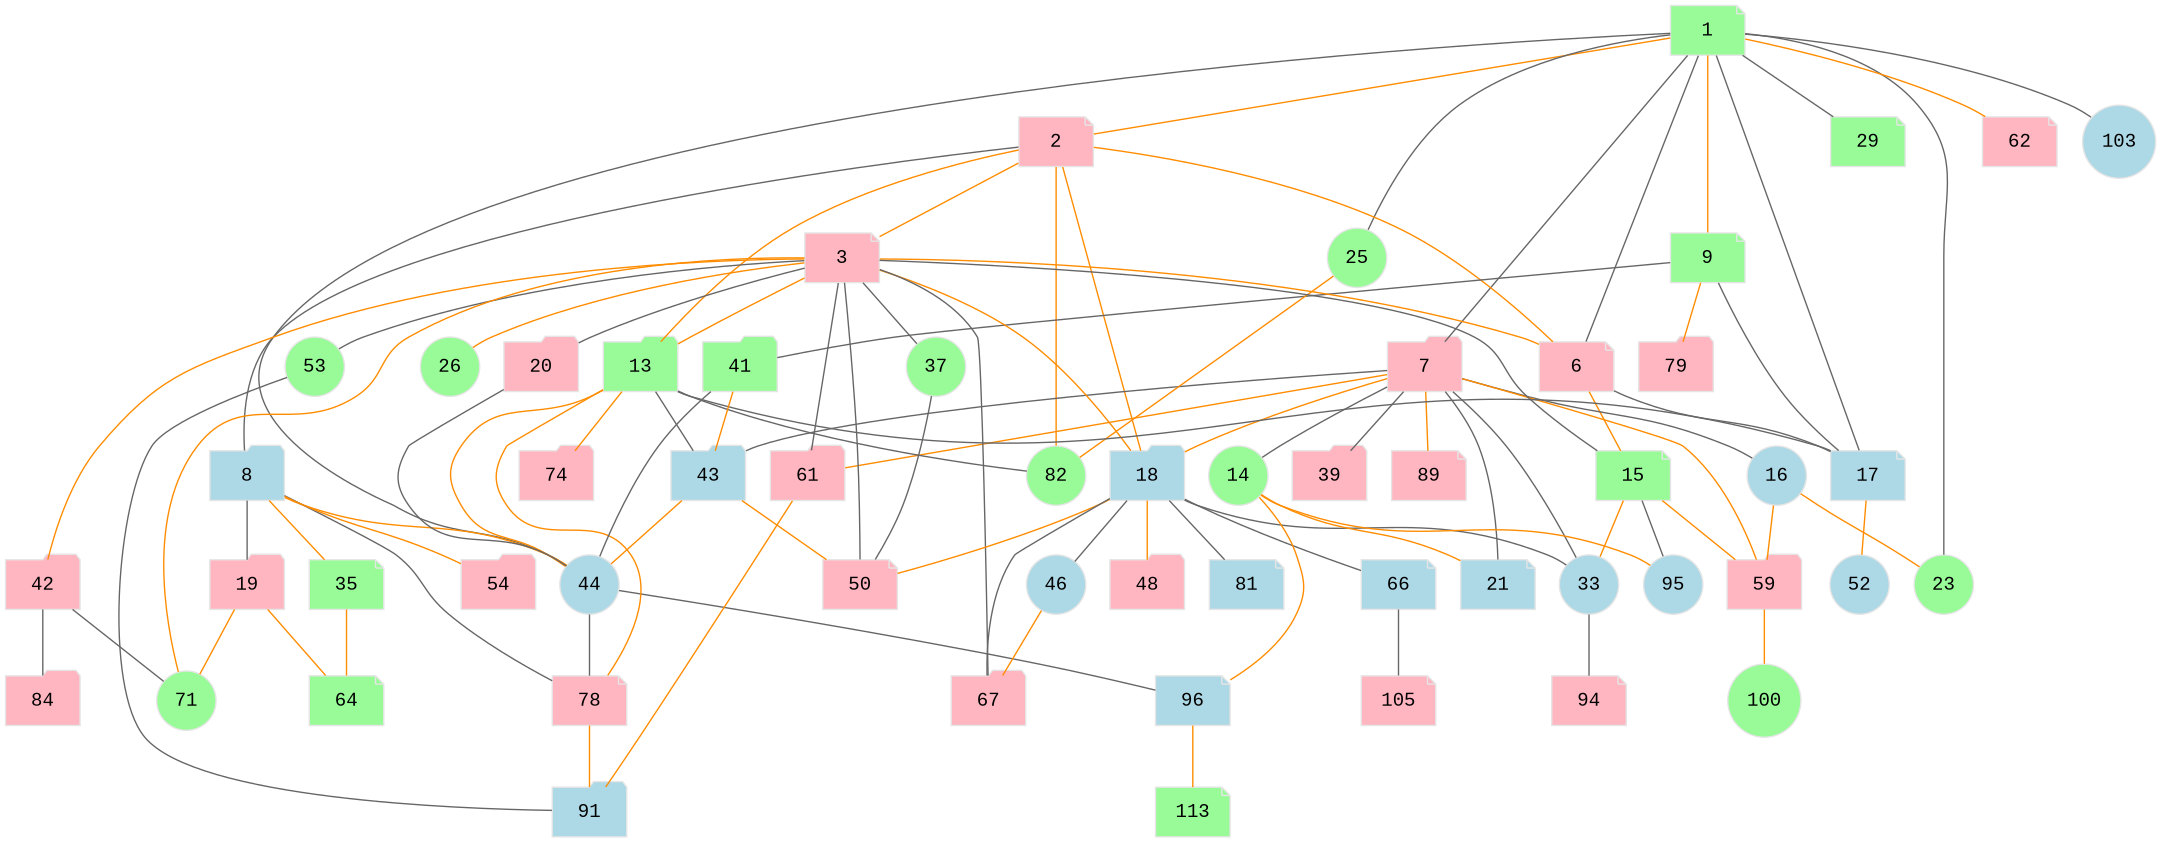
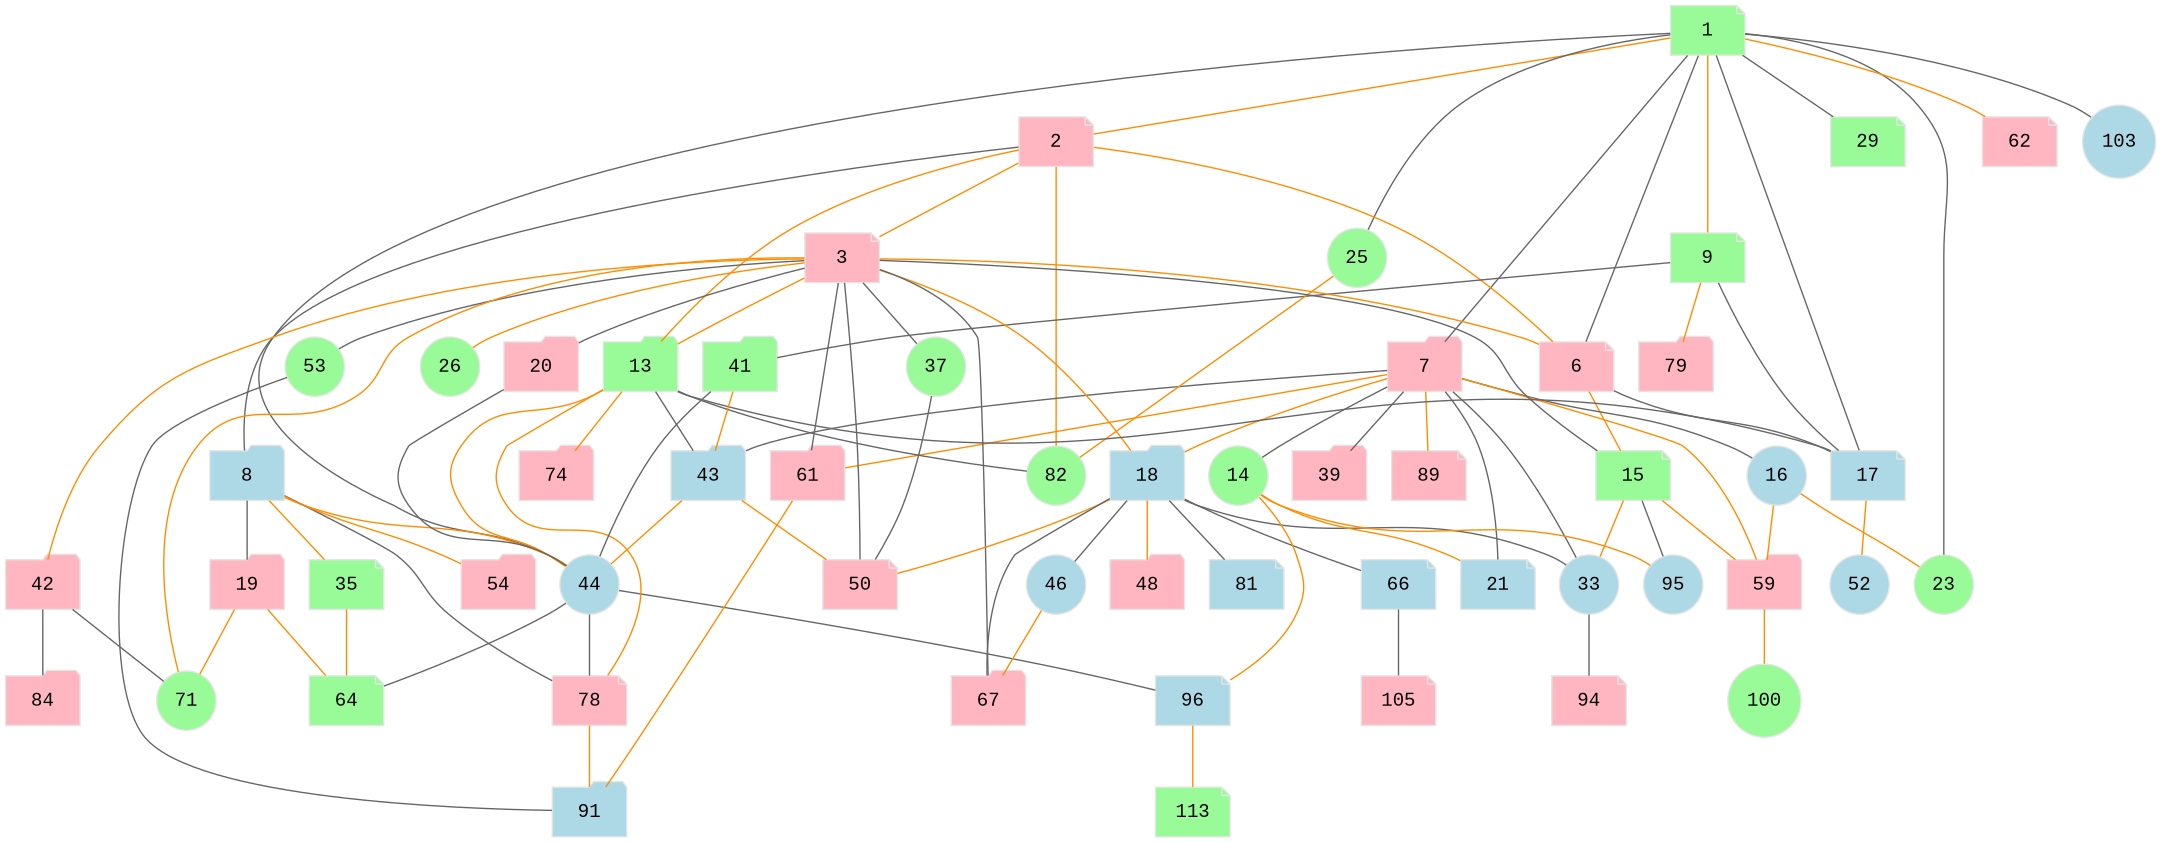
  graph {
    fontname="Liberation Mono"
    node [color=gray90 fillcolor=lightpink fontname="Liberation Mono" shape=note style=filled]
    edge [color=darkorange fontname="Liberation Mono"]
    1 [fillcolor=palegreen super="+5"]
    2 [super="+87"]
    6 [super="+30"]
    7 [shape=folder super="+101+34+86+10"]
    9 [fillcolor=palegreen super="+11"]
    17 [fillcolor=lightblue super="+93"]
    23 [fillcolor=palegreen shape=circle]
    25 [fillcolor=palegreen shape=circle]
    29 [fillcolor=palegreen]
    44 [fillcolor=lightblue shape=circle super="+63+77+75+80"]
    62
    103 [fillcolor=lightblue shape=circle]
    3 [super="+12+4"]
    8 [fillcolor=lightblue shape=folder super="+32"]
    13 [fillcolor=palegreen shape=folder super="+47+31"]
    18 [fillcolor=lightblue shape=folder super="+22"]
    82 [fillcolor=palegreen shape=circle super="+112"]
    15 [fillcolor=palegreen super="+88+68+27"]
    61 [shape=folder]
    14 [fillcolor=palegreen shape=circle]
    16 [fillcolor=lightblue shape=circle]
    21 [fillcolor=lightblue super="+38"]
    33 [fillcolor=lightblue shape=circle super="+57"]
    39 [shape=folder]
    43 [fillcolor=lightblue shape=folder]
    59 [shape=folder super="+111"]
    89
    41 [fillcolor=palegreen shape=folder]
    79 [shape=folder]
    52 [fillcolor=lightblue shape=circle super="+104"]
    78 [super="+108+99"]
    96 [fillcolor=lightblue super="+106+102"]
    64 [fillcolor=palegreen super="+90"]
    20 [shape=folder]
    26 [fillcolor=palegreen shape=circle]
    37 [fillcolor=palegreen shape=circle super="+65"]
    42 [shape=folder]
    50 [super="+58"]
    53 [fillcolor=palegreen shape=circle super="+55"]
    67 [shape=folder super="+76"]
    71 [fillcolor=palegreen shape=circle super="+83"]
    19 [shape=folder super="+49"]
    n43 [fillcolor=palegreen label=35 super="+60"]
    54 [shape=folder]
    74 [shape=folder]
    46 [fillcolor=lightblue shape=circle]
    48 [shape=folder]
    66 [fillcolor=lightblue]
    81 [fillcolor=lightblue]
    95 [fillcolor=lightblue shape=circle super="+109"]
    84 [shape=folder]
    91 [fillcolor=lightblue shape=folder]
    94
    100 [fillcolor=palegreen shape=circle]
    113 [fillcolor=palegreen]
    105
    1 -- 2
    1 -- 6 [color=gray40]
    1 -- 7 [color=gray40]
    1 -- 9
    1 -- 17 [color=gray40]
    1 -- 23 [color=gray40]
    1 -- 25 [color=gray40]
    1 -- 29 [color=gray40]
    1 -- 44 [color=gray40]
    1 -- 62
    1 -- 103 [color=gray40]
    2 -- 6
    2 -- 3
    2 -- 8 [color=gray40]
    2 -- 13
-   2 -- 18
    2 -- 82
    6 -- 17 [color=gray40]
    6 -- 15
    7 -- 18
    7 -- 61
    7 -- 14 [color=gray40]
    7 -- 16 [color=gray40]
    7 -- 21 [color=gray40]
    7 -- 33 [color=gray40]
    7 -- 39 [color=gray40]
    7 -- 43 [color=gray40]
    7 -- 59
    7 -- 89
    9 -- 17 [color=gray40 weight=2]
    9 -- 41 [color=gray40]
    9 -- 79
    17 -- 52
    25 -- 82
    44 -- 78 [color=gray40 weight=2]
    44 -- 96 [color=gray40]
+   44 -- 64 [color=gray40]
    3 -- 6
    3 -- 13
    3 -- 18 [weight=2]
    3 -- 15 [color=gray40]
    3 -- 61 [color=gray40]
    3 -- 20 [color=gray40]
    3 -- 26 [weight=2]
    3 -- 37 [color=gray40]
    3 -- 42
    3 -- 50 [color=gray40]
    3 -- 53 [color=gray40]
    3 -- 67 [color=gray40]
    3 -- 71
    8 -- 44
    8 -- 78 [color=gray40]
    8 -- 19 [color=gray40]
    8 -- n43
    8 -- 54
    13 -- 17 [color=gray40]
    13 -- 44
    13 -- 82 [color=gray40]
    13 -- 43 [color=gray40]
    13 -- 78
    13 -- 74
    18 -- 33 [color=gray40]
    18 -- 50
    18 -- 67 [color=gray40]
    18 -- 46 [color=gray40]
    18 -- 48
    18 -- 66 [color=gray40]
    18 -- 81 [color=gray40]
    15 -- 33
    15 -- 59
    15 -- 95 [color=gray40]
    61 -- 91
    14 -- 21
    14 -- 96
    14 -- 95
    16 -- 23
    16 -- 59
    33 -- 94 [color=gray40]
    43 -- 44
    43 -- 50
    59 -- 100
    41 -- 44 [color=gray40]
    41 -- 43
    78 -- 91
    96 -- 113
    20 -- 44 [color=gray40]
    37 -- 50 [color=gray40]
    42 -- 71 [color=gray40]
    42 -- 84 [color=gray40]
    53 -- 91 [color=gray40]
    19 -- 64
    19 -- 71
    n43 -- 64
    46 -- 67
    66 -- 105 [color=gray40]
  }
